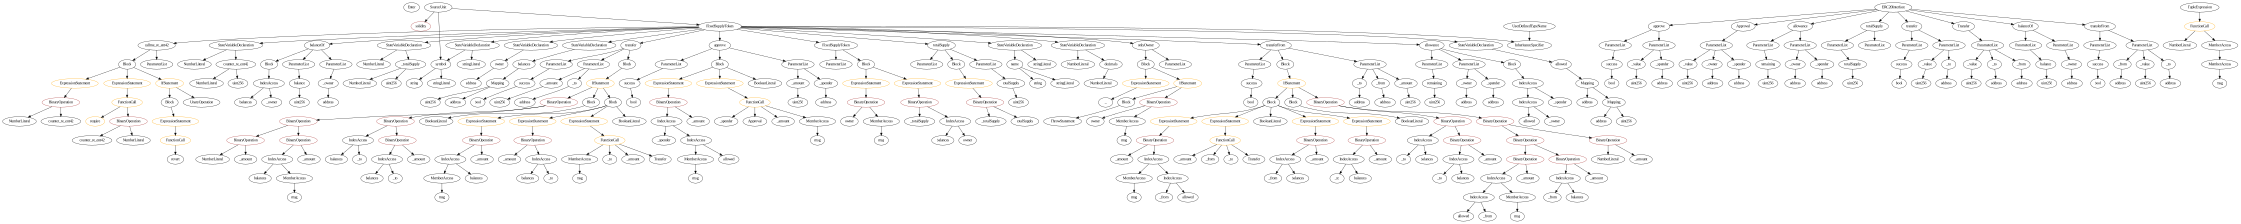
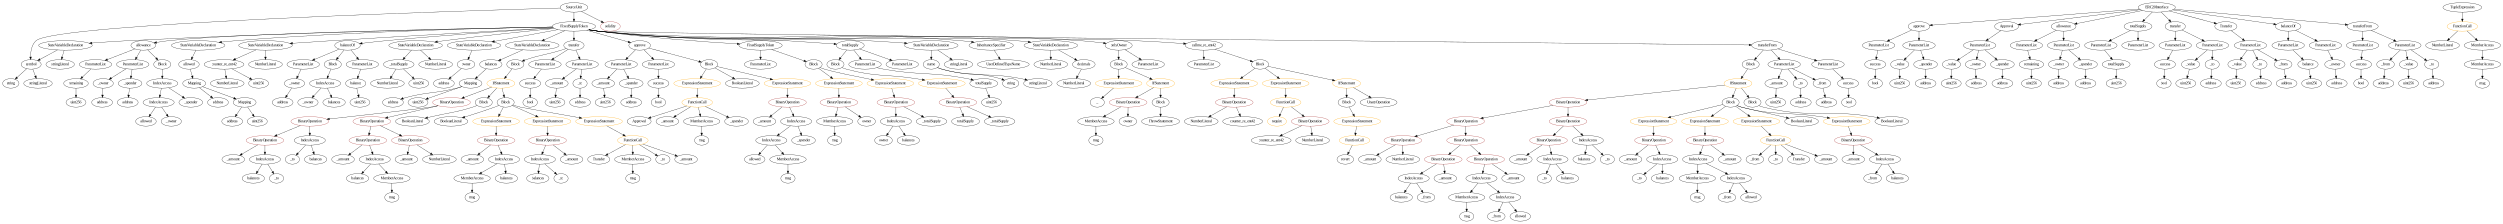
  strict digraph {
    fontname="Liberation Serif"
    node [fontname="Liberation Serif" color=black]
    edge [fontname="Liberation Serif"]
-   Enter [height=0.5 width=0.83628 color=""]
    n2 [height=0.5 label=counter_re_ent42 width=2.0976]
    n3 [height=0.5 label=_owner width=1.0719]
    n4 [height=0.5 label=NumberLiteral width=1.765]
    n5 [height=0.5 label=IndexAccess width=1.6402]
    n6 [height=0.5 label=_to width=0.75]
    n7 [height=0.5 label=balances width=1.1828]
    n8 [height=0.5 label=ParameterList width=1.7095]
    n9 [height=0.5 label=IndexAccess width=1.6402]
    n10 [height=0.5 label=allowed width=1.0858]
    n11 [height=0.5 label=ParameterList width=1.7095]
    n12 [height=0.5 label=success width=1.1135]
    n13 [height=0.5 label=bool width=0.76697]
    n14 [height=0.5 label=uint256 width=1.0442]
    n15 [color=brown height=0.5 label=BinaryOperation width=1.9867]
    n16 [height=0.5 label=_totalSupply width=1.6125]
    n17 [height=0.5 label=IndexAccess width=1.6402]
    n18 [height=0.5 label=balances width=1.1828]
    n19 [height=0.5 label=owner width=0.93331]
    n20 [height=0.5 label=owner width=0.93331]
    n21 [height=0.5 label=address width=1.0996]
    n22 [height=0.5 label=uint256 width=1.0442]
    n23 [height=0.5 label=msg width=0.75]
    n24 [height=0.5 label=uint256 width=1.0442]
    n25 [height=0.5 label=msg width=0.75]
    n26 [color=orange height=0.5 label=ExpressionStatement width=2.458]
    n27 [color=brown height=0.5 label=BinaryOperation width=1.9867]
    n28 [height=0.5 label=owner width=0.93331]
    n29 [height=0.5 label=MemberAccess width=1.9174]
    n30 [height=0.5 label=msg width=0.75]
    n31 [height=0.5 label=Mapping width=1.2105]
    n32 [height=0.5 label=uint256 width=1.0442]
    n33 [height=0.5 label=address width=1.0996]
    n34 [height=0.5 label=transferFrom width=1.6402]
    n35 [height=0.5 label=ParameterList width=1.7095]
    n36 [height=0.5 label=ParameterList width=1.7095]
    n37 [height=0.5 label=Block width=0.90558]
    n38 [height=0.5 label=_to width=0.75]
    n39 [height=0.5 label=_from width=0.93331]
    n40 [height=0.5 label=_amount width=1.1967]
    n41 [height=0.5 label=success width=1.1135]
    n42 [color=orange height=0.5 label=IfStatement width=1.4739]
    n43 [height=0.5 label=address width=1.0996]
    n44 [height=0.5 label=address width=1.0996]
    n45 [height=0.5 label=bool width=0.76697]
    n46 [height=0.5 label=Block width=0.90558]
    n47 [color=brown height=0.5 label=BinaryOperation width=1.9867]
    n48 [height=0.5 label=Block width=0.90558]
    n49 [height=0.5 label=NumberLiteral width=1.765]
    n50 [height=0.5 label=_amount width=1.1967]
    n51 [height=0.5 label=_from width=0.93331]
    n52 [height=0.5 label=ParameterList width=1.7095]
    n53 [height=0.5 label=balance width=1.0719]
    n54 [height=0.5 label=uint256 width=1.0442]
    n55 [height=0.5 label=Mapping width=1.2105]
    n56 [height=0.5 label=address width=1.0996]
    n57 [height=0.5 label=_to width=0.75]
    n58 [height=0.5 label=_value width=0.96103]
    n59 [height=0.5 label=_from width=0.93331]
    n60 [height=0.5 label=_to width=0.75]
    n61 [height=0.5 label=address width=1.0996]
    n62 [height=0.5 label=decimals width=1.1967]
    n63 [height=0.5 label=NumberLiteral width=1.765]
    n64 [height=0.5 label=MemberAccess width=1.9174]
    n65 [height=0.5 label=msg width=0.75]
    n66 [color=brown height=0.5 label=BinaryOperation width=1.9867]
    n67 [color=brown height=0.5 label=BinaryOperation width=1.9867]
    n68 [height=0.5 label=IndexAccess width=1.6402]
    n69 [height=0.5 label=_amount width=1.1967]
    n70 [height=0.5 label=_to width=0.75]
    n71 [height=0.5 label=balances width=1.1828]
    n72 [height=0.5 label=IndexAccess width=1.6402]
    n73 [height=0.5 label=IndexAccess width=1.6402]
    n74 [height=0.5 label=MemberAccess width=1.9174]
    n75 [height=0.5 label=allowed width=1.0858]
    n76 [height=0.5 label=msg width=0.75]
    n77 [height=0.5 label=Block width=0.90558]
    n78 [color=orange height=0.5 label=ExpressionStatement width=2.458]
    n79 [height=0.5 label=BooleanLiteral width=1.7788]
    n80 [color=orange height=0.5 label=ExpressionStatement width=2.458]
    n81 [color=orange height=0.5 label=ExpressionStatement width=2.458]
    n82 [color=orange height=0.5 label=FunctionCall width=1.6125]
    n83 [color=brown height=0.5 label=BinaryOperation width=1.9867]
    n84 [color=brown height=0.5 label=BinaryOperation width=1.9867]
    n85 [height=0.5 label=_to width=0.75]
    n86 [height=0.5 label=_amount width=1.1967]
    n87 [height=0.5 label=Transfer width=1.1689]
    n88 [height=0.5 label=IndexAccess width=1.6402]
    n89 [height=0.5 label=_amount width=1.1967]
    n90 [height=0.5 label=_amount width=1.1967]
    n91 [height=0.5 label=IndexAccess width=1.6402]
    n92 [color=orange height=0.5 label=ExpressionStatement width=2.458]
    n93 [color=brown height=0.5 label=BinaryOperation width=1.9867]
    n94 [height=0.5 label=IndexAccess width=1.6402]
    n95 [height=0.5 label=_amount width=1.1967]
    n96 [height=0.5 label=_to width=0.75]
    n97 [height=0.5 label=balances width=1.1828]
    n98 [height=0.5 label=NumberLiteral width=1.765]
    n99 [height=0.5 label=Block width=0.90558]
    n100 [height=0.5 label=IndexAccess width=1.6402]
    n101 [height=0.5 label=balances width=1.1828]
    n102 [height=0.5 label=_owner width=1.0719]
    n103 [height=0.5 label=MemberAccess width=1.9174]
    n104 [height=0.5 label=msg width=0.75]
    n105 [height=0.5 label=NumberLiteral width=1.765]
    n106 [height=0.5 label=_to width=0.75]
    n107 [height=0.5 label=IndexAccess width=1.6402]
    n108 [height=0.5 label=_from width=0.93331]
    n109 [height=0.5 label=balances width=1.1828]
    n110 [height=0.5 label=NumberLiteral width=1.765]
    n111 [height=0.5 label=MemberAccess width=1.9174]
    n112 [height=0.5 label=msg width=0.75]
    n113 [color=brown height=0.5 label=BinaryOperation width=1.9867]
    n114 [height=0.5 label=_amount width=1.1967]
    n115 [height=0.5 label=NumberLiteral width=1.765]
    n116 [height=0.5 label=Block width=0.90558]
    n117 [color=orange height=0.5 label=ExpressionStatement width=2.458]
    n118 [color=orange height=0.5 label=ExpressionStatement width=2.458]
    n119 [color=orange height=0.5 label=IfStatement width=1.4739]
    n120 [color=orange height=0.5 label=FunctionCall width=1.6125]
    n121 [color=brown height=0.5 label=BinaryOperation width=1.9867]
    n122 [height=0.5 label=Block width=0.90558]
    n123 [height=0.5 label=UnaryOperation width=1.9452]
    n124 [color=orange height=0.5 label=require width=1.0026]
    n125 [color=brown height=0.5 label=BinaryOperation width=1.9867]
    n126 [height=0.5 label=NumberLiteral width=1.765]
    n127 [color=orange height=0.5 label=ExpressionStatement width=2.458]
    n128 [color=brown height=0.5 label=BinaryOperation width=1.9867]
    n129 [color=brown height=0.5 label=BinaryOperation width=1.9867]
    n130 [height=0.5 label=_amount width=1.1967]
    n131 [color=brown height=0.5 label=BinaryOperation width=1.9867]
    n132 [height=0.5 label=_amount width=1.1967]
    n133 [height=0.5 label=IndexAccess width=1.6402]
    n134 [height=0.5 label=MemberAccess width=1.9174]
    n135 [height=0.5 label=IndexAccess width=1.6402]
    n136 [height=0.5 label=allowed width=1.0858]
    n137 [height=0.5 label=_spender width=1.2521]
    n138 [height=0.5 label=address width=1.0996]
    n139 [height=0.5 label=ParameterList width=1.7095]
    n140 [height=0.5 label=totalSupply width=1.4739]
    n141 [height=0.5 label=uint256 width=1.0442]
    n142 [height=0.5 label=address width=1.0996]
    n143 [height=0.5 label=address width=1.0996]
    n144 [height=0.5 label=ParameterList width=1.7095]
    n145 [height=0.5 label=remaining width=1.2798]
    n146 [height=0.5 label=uint256 width=1.0442]
    n147 [height=0.5 label=approve width=1.1412]
    n148 [height=0.5 label=ParameterList width=1.7095]
    n149 [height=0.5 label=ParameterList width=1.7095]
    n150 [height=0.5 label=success width=1.1135]
    n151 [height=0.5 label=_value width=0.96103]
    n152 [height=0.5 label=_spender width=1.2521]
    n153 [height=0.5 label=bool width=0.76697]
    n154 [height=0.5 label=uint256 width=1.0442]
    n155 [height=0.5 label=address width=1.0996]
    n156 [height=0.5 label=_value width=0.96103]
    n157 [height=0.5 label=uint256 width=1.0442]
    n158 [height=0.5 label=counter_re_ent42 width=2.0976]
    n159 [height=0.5 label=NumberLiteral width=1.765]
    n160 [height=0.5 label=revert width=0.87786]
    n161 [height=0.5 label=Approval width=1.266]
    n162 [height=0.5 label=ParameterList width=1.7095]
    n163 [height=0.5 label=_owner width=1.0719]
    n164 [height=0.5 label=_spender width=1.2521]
    n165 [height=0.5 label=address width=1.0996]
    n166 [height=0.5 label=balances width=1.1828]
    n167 [height=0.5 label=BooleanLiteral width=1.7788]
    n168 [height=0.5 label=_owner width=1.0719]
    n169 [height=0.5 label=address width=1.0996]
    n170 [height=0.5 label=IndexAccess width=1.6402]
    n171 [height=0.5 label=_from width=0.93331]
    n172 [height=0.5 label=balances width=1.1828]
    n173 [height=0.5 label=ParameterList width=1.7095]
    n174 [height=0.5 label=success width=1.1135]
    n175 [height=0.5 label=bool width=0.76697]
    n176 [height=0.5 label=ParameterList width=1.7095]
    n177 [height=0.5 label=success width=1.1135]
    n178 [height=0.5 label=bool width=0.76697]
    n179 [height=0.5 label=IndexAccess width=1.6402]
    n180 [height=0.5 label=_spender width=1.2521]
    n181 [color=brown height=0.5 label=BinaryOperation width=1.9867]
    n182 [height=0.5 label=IndexAccess width=1.6402]
    n183 [height=0.5 label=_amount width=1.1967]
    n184 [height=0.5 label=MemberAccess width=1.9174]
    n185 [height=0.5 label=balances width=1.1828]
    n186 [height=0.5 label=msg width=0.75]
    n187 [height=0.5 label=uint256 width=1.0442]
    n188 [height=0.5 label=address width=1.0996]
    n189 [height=0.5 label=_to width=0.75]
    n190 [height=0.5 label=NumberLiteral width=1.765]
    n191 [height=0.5 label=allowance width=1.3076]
    n192 [height=0.5 label=ParameterList width=1.7095]
    n193 [height=0.5 label=ParameterList width=1.7095]
    n194 [height=0.5 label=Block width=0.90558]
    n195 [height=0.5 label=remaining width=1.2798]
    n196 [height=0.5 label=_owner width=1.0719]
    n197 [height=0.5 label=uint256 width=1.0442]
    n198 [height=0.5 label=address width=1.0996]
    n199 [color=orange height=0.5 label=IfStatement width=1.4739]
    n200 [color=brown height=0.5 label=BinaryOperation width=1.9867]
    n201 [height=0.5 label=Block width=0.90558]
    n202 [color=brown height=0.5 label=BinaryOperation width=1.9867]
    n203 [color=brown height=0.5 label=BinaryOperation width=1.9867]
    n204 [height=0.5 label=BooleanLiteral width=1.7788]
    n205 [color=brown height=0.5 label=BinaryOperation width=1.9867]
    n206 [height=0.5 label=IndexAccess width=1.6402]
    n207 [color=brown height=0.5 label=BinaryOperation width=1.9867]
    n208 [height=0.5 label=balances width=1.1828]
    n209 [height=0.5 label=MemberAccess width=1.9174]
    n210 [height=0.5 label=msg width=0.75]
    n211 [height=0.5 label=StateVariableDeclaration width=2.8184]
    n212 [height=0.5 label=allowed width=1.0858]
    n213 [height=0.5 label=Mapping width=1.2105]
    n214 [height=0.5 label=address width=1.0996]
    n215 [height=0.5 label=ERC20Interface width=1.959]
    n216 [height=0.5 label=allowance width=1.3076]
    n217 [height=0.5 label=totalSupply width=1.4739]
    n218 [height=0.5 label=transfer width=1.0719]
    n219 [height=0.5 label=Transfer width=1.1689]
    n220 [height=0.5 label=balanceOf width=1.3491]
    n221 [height=0.5 label=transferFrom width=1.6402]
    n222 [height=0.5 label=ParameterList width=1.7095]
    n223 [height=0.5 label=ParameterList width=1.7095]
    n224 [height=0.5 label=ParameterList width=1.7095]
    n225 [height=0.5 label=ParameterList width=1.7095]
    n226 [height=0.5 label=ParameterList width=1.7095]
    n227 [height=0.5 label=ParameterList width=1.7095]
    n228 [height=0.5 label=ParameterList width=1.7095]
    n229 [height=0.5 label=_owner width=1.0719]
    n230 [height=0.5 label=_spender width=1.2521]
    n231 [height=0.5 label=totalSupply width=1.4739]
    n232 [height=0.5 label=_value width=0.96103]
    n233 [height=0.5 label=_to width=0.75]
    n234 [height=0.5 label=_from width=0.93331]
    n235 [height=0.5 label=_owner width=1.0719]
    n236 [height=0.5 label=_from width=0.93331]
    n237 [height=0.5 label=_value width=0.96103]
    n238 [height=0.5 label=_to width=0.75]
    n239 [height=0.5 label=string width=0.864]
    n240 [height=0.5 label=_amount width=1.1967]
    n241 [height=0.5 label=SourceUnit width=1.46]
    n242 [color=brown height=0.5 label=solidity width=1.0442]
    n243 [height=0.5 label=FixedSupplyToken width=2.2778]
    n244 [height=0.5 label=symbol width=1.0581]
    n245 [height=0.5 label=StateVariableDeclaration width=2.8184]
    n246 [height=0.5 label=StateVariableDeclaration width=2.8184]
    n247 [height=0.5 label=balanceOf width=1.3491]
    n248 [height=0.5 label=StateVariableDeclaration width=2.8184]
    n249 [height=0.5 label=StateVariableDeclaration width=2.8184]
    n250 [height=0.5 label=StateVariableDeclaration width=2.8184]
    n251 [height=0.5 label=transfer width=1.0719]
    n252 [height=0.5 label=callme_re_ent42 width=1.9729]
    n253 [height=0.5 label=approve width=1.1412]
    n254 [height=0.5 label=FixedSupplyToken width=2.2778]
    n255 [height=0.5 label=totalSupply width=1.4739]
    n256 [height=0.5 label=StateVariableDeclaration width=2.8184]
    n257 [height=0.5 label=InheritanceSpecifier width=2.3333]
    n258 [height=0.5 label=StateVariableDeclaration width=2.8184]
    n259 [height=0.5 label=onlyOwner width=1.4323]
    n260 [height=0.5 label=stringLiteral width=1.5016]
    n261 [height=0.5 label=counter_re_ent42 width=2.0976]
    n262 [height=0.5 label=ParameterList width=1.7095]
    n263 [height=0.5 label=ParameterList width=1.7095]
    n264 [height=0.5 label=_totalSupply width=1.6125]
    n265 [height=0.5 label=balances width=1.1828]
    n266 [height=0.5 label=ParameterList width=1.7095]
    n267 [height=0.5 label=Block width=0.90558]
    n268 [height=0.5 label=ParameterList width=1.7095]
    n269 [height=0.5 label=Block width=0.90558]
    n270 [height=0.5 label=ParameterList width=1.7095]
    n271 [height=0.5 label=Block width=0.90558]
    n272 [height=0.5 label=ParameterList width=1.7095]
    n273 [height=0.5 label=ParameterList width=1.7095]
    n274 [height=0.5 label=Block width=0.90558]
    n275 [height=0.5 label=stringLiteral width=1.5016]
    n276 [height=0.5 label=name width=0.83628]
    n277 [height=0.5 label=UserDefinedTypeName width=2.7214]
    n278 [height=0.5 label=ParameterList width=1.7095]
    n279 [height=0.5 label=Block width=0.90558]
    n280 [height=0.5 label=ThrowStatement width=2.0006]
    n281 [height=0.5 label=address width=1.0996]
    n282 [height=0.5 label=stringLiteral width=1.5016]
    n283 [height=0.5 label=string width=0.864]
    n284 [height=0.5 label=MemberAccess width=1.9174]
    n285 [height=0.5 label=msg width=0.75]
    n286 [color=orange height=0.5 label=ExpressionStatement width=2.458]
    n287 [color=orange height=0.5 label=FunctionCall width=1.6125]
    n288 [height=0.5 label=_spender width=1.2521]
    n289 [height=0.5 label=Approval width=1.266]
    n290 [height=0.5 label=uint256 width=1.0442]
    n291 [height=0.5 label=address width=1.0996]
    n292 [color=orange height=0.5 label=ExpressionStatement width=2.458]
    n293 [color=orange height=0.5 label=FunctionCall width=1.6125]
    n294 [color=orange height=0.5 label=ExpressionStatement width=2.458]
    n295 [height=0.5 label=address width=1.0996]
    n296 [height=0.5 label=uint256 width=1.0442]
    n297 [color=brown height=0.5 label=BinaryOperation width=1.9867]
    n298 [color=orange height=0.5 label=ExpressionStatement width=2.458]
    n299 [height=0.5 label=BooleanLiteral width=1.7788]
    n300 [color=orange height=0.5 label=ExpressionStatement width=2.458]
    n301 [height=0.5 label=MemberAccess width=1.9174]
    n302 [height=0.5 label=IndexAccess width=1.6402]
    n303 [height=0.5 label=_amount width=1.1967]
    n304 [height=0.5 label=balances width=1.1828]
    n305 [height=0.5 label=_to width=0.75]
    n306 [height=0.5 label=balances width=1.1828]
    n307 [height=0.5 label=uint256 width=1.0442]
    n308 [color=brown height=0.5 label=BinaryOperation width=1.9867]
    n309 [height=0.5 label=NumberLiteral width=1.765]
    n310 [height=0.5 label=_amount width=1.1967]
    n311 [height=0.5 label=Block width=0.90558]
    n312 [height=0.5 label=Transfer width=1.1689]
    n313 [color=orange height=0.5 label=FunctionCall width=1.6125]
    n314 [height=0.5 label=_amount width=1.1967]
    n315 [height=0.5 label=_from width=0.93331]
    n316 [height=0.5 label=_amount width=1.1967]
    n317 [height=0.5 label=balance width=1.0719]
    n318 [height=0.5 label=uint256 width=1.0442]
    n319 [height=0.5 label=owner width=0.93331]
    n320 [height=0.5 label=uint256 width=1.0442]
    n321 [height=0.5 label=uint256 width=1.0442]
    n322 [height=0.5 label=IndexAccess width=1.6402]
    n323 [height=0.5 label=allowed width=1.0858]
    n324 [height=0.5 label=stringLiteral width=1.5016]
    n325 [color=orange height=0.5 label=FunctionCall width=1.6125]
    n326 [height=0.5 label=MemberAccess width=1.9174]
    n327 [height=0.5 label=_amount width=1.1967]
    n328 [height=0.5 label=address width=1.0996]
    n329 [height=0.5 label=uint256 width=1.0442]
    n330 [height=0.5 label=address width=1.0996]
    n331 [height=0.5 label=success width=1.1135]
    n332 [height=0.5 label=bool width=0.76697]
    n333 [height=0.5 label=address width=1.0996]
    n334 [height=0.5 label=BooleanLiteral width=1.7788]
    n335 [color=brown height=0.5 label=BinaryOperation width=1.9867]
    n336 [height=0.5 label=_to width=0.75]
    n337 [height=0.5 label=address width=1.0996]
    n338 [color=orange height=0.5 label=ExpressionStatement width=2.458]
    n339 [height=0.5 label=_spender width=1.2521]
    n340 [color=brown height=0.5 label=BinaryOperation width=1.9867]
    n341 [height=0.5 label=IndexAccess width=1.6402]
    n342 [height=0.5 label=_amount width=1.1967]
    n343 [color=brown height=0.5 label=BinaryOperation width=1.9867]
    n344 [height=0.5 label=_amount width=1.1967]
    n345 [height=0.5 label=_ width=0.75]
    n346 [color=orange height=0.5 label=ExpressionStatement width=2.458]
    n347 [color=orange height=0.5 label=ExpressionStatement width=2.458]
    n348 [color=orange height=0.5 label=IfStatement width=1.4739]
    n349 [height=0.5 label=_spender width=1.2521]
    n350 [height=0.5 label=_totalSupply width=1.6125]
    n351 [color=brown height=0.5 label=BinaryOperation width=1.9867]
    n352 [height=0.5 label=totalSupply width=1.4739]
    n353 [height=0.5 label=TupleExpression width=2.0422]
    n5 -> n6
    n5 -> n7
    n9 -> n3
    n9 -> n10
    n11 -> n12
    n12 -> n13
    n15 -> n16
    n15 -> n17
    n17 -> n18
    n17 -> n19
    n20 -> n21
    n26 -> n27
    n27 -> n28
    n27 -> n29
    n29 -> n30
    n31 -> n32
    n31 -> n33
    n34 -> n35
    n34 -> n36
    n34 -> n37
    n35 -> n38
    n35 -> n39
    n35 -> n40
    n36 -> n41
    n37 -> n42
    n38 -> n43
    n39 -> n44
    n40 -> n22
    n41 -> n45
    n42 -> n46
    n42 -> n47
    n42 -> n48
    n46 -> n167
    n47 -> n66
    n47 -> n297
    n48 -> n92
    n48 -> n292
    n48 -> n298
    n48 -> n299
    n48 -> n300
    n52 -> n53
    n53 -> n54
    n55 -> n24
    n55 -> n56
    n58 -> n14
    n60 -> n61
    n62 -> n63
    n64 -> n65
    n66 -> n5
    n66 -> n67
    n67 -> n68
    n67 -> n69
    n68 -> n70
    n68 -> n71
    n72 -> n73
    n72 -> n74
    n73 -> n51
    n73 -> n75
    n74 -> n76
    n77 -> n78
    n77 -> n79
    n77 -> n80
    n77 -> n81
    n78 -> n82
    n80 -> n83
    n81 -> n84
    n82 -> n64
    n82 -> n85
    n82 -> n86
    n82 -> n87
    n83 -> n88
    n83 -> n89
    n84 -> n90
    n84 -> n91
    n88 -> n166
    n88 -> n209
    n91 -> n106
    n91 -> n306
    n92 -> n93
    n93 -> n94
    n93 -> n95
    n94 -> n96
    n94 -> n97
    n99 -> n100
    n100 -> n101
    n100 -> n102
    n103 -> n104
    n107 -> n108
    n107 -> n109
    n111 -> n112
    n113 -> n72
    n113 -> n114
    n116 -> n117
    n116 -> n118
    n116 -> n119
    n117 -> n120
    n118 -> n121
    n119 -> n122
    n119 -> n123
    n120 -> n124
    n120 -> n125
    n121 -> n2
    n121 -> n126
    n122 -> n127
    n125 -> n158
    n125 -> n159
    n127 -> n293
    n128 -> n113
    n128 -> n129
    n129 -> n107
    n129 -> n130
    n131 -> n132
    n131 -> n133
    n133 -> n134
    n133 -> n135
    n134 -> n23
    n135 -> n59
    n135 -> n136
    n137 -> n138
    n139 -> n140
    n140 -> n141
    n144 -> n145
    n145 -> n146
    n147 -> n148
    n147 -> n149
    n148 -> n150
    n149 -> n151
    n149 -> n152
    n150 -> n153
    n151 -> n154
    n152 -> n155
    n156 -> n157
    n161 -> n162
    n162 -> n156
    n162 -> n163
    n162 -> n164
    n163 -> n165
    n164 -> n143
    n168 -> n169
    n170 -> n171
    n170 -> n172
    n173 -> n174
    n174 -> n175
    n176 -> n177
    n177 -> n178
    n179 -> n9
    n179 -> n180
    n181 -> n182
    n181 -> n183
    n182 -> n184
    n182 -> n185
    n184 -> n186
    n191 -> n192
    n191 -> n193
    n191 -> n194
    n192 -> n195
    n193 -> n137
    n193 -> n196
    n194 -> n179
    n195 -> n197
    n196 -> n198
    n199 -> n77
    n199 -> n200
    n199 -> n201
    n200 -> n202
    n200 -> n203
    n201 -> n204
    n202 -> n205
    n202 -> n206
    n203 -> n181
    n203 -> n207
    n205 -> n302
    n205 -> n303
    n206 -> n208
    n206 -> n305
    n207 -> n4
    n207 -> n240
    n209 -> n210
    n211 -> n212
    n212 -> n213
    n213 -> n55
    n213 -> n214
    n215 -> n147
    n215 -> n161
    n215 -> n216
    n215 -> n217
    n215 -> n218
    n215 -> n219
    n215 -> n220
    n215 -> n221
    n216 -> n144
    n216 -> n222
    n217 -> n223
    n217 -> n224
    n218 -> n176
    n218 -> n225
    n219 -> n226
    n220 -> n52
    n220 -> n227
    n221 -> n173
    n221 -> n228
    n222 -> n229
    n222 -> n230
    n223 -> n231
    n225 -> n232
    n225 -> n233
    n226 -> n58
    n226 -> n60
    n226 -> n234
    n227 -> n235
    n228 -> n236
    n228 -> n237
    n228 -> n238
    n229 -> n291
    n230 -> n281
    n231 -> n329
    n232 -> n321
    n233 -> n188
    n234 -> n330
    n235 -> n142
    n236 -> n295
    n237 -> n187
    n238 -> n333
    n241 -> n242
    n241 -> n243
    n241 -> n244
    n243 -> n34
    n243 -> n191
    n243 -> n211
    n243 -> n245
    n243 -> n246
    n243 -> n247
    n243 -> n248
    n243 -> n249
    n243 -> n250
    n243 -> n251
    n243 -> n252
    n243 -> n253
    n243 -> n254
    n243 -> n255
    n243 -> n256
    n243 -> n257
    n243 -> n258
    n243 -> n259
    n244 -> n282
    n244 -> n283
    n245 -> n244
    n245 -> n260
    n246 -> n98
    n246 -> n261
    n247 -> n99
    n247 -> n262
    n247 -> n263
    n248 -> n115
    n248 -> n264
    n249 -> n20
    n250 -> n265
    n251 -> n11
    n251 -> n266
    n251 -> n267
    n252 -> n8
    n252 -> n116
    n253 -> n268
    n253 -> n269
    n253 -> n270
    n254 -> n271
    n254 -> n272
    n255 -> n139
    n255 -> n273
    n255 -> n274
    n256 -> n275
    n256 -> n276
-   n277 -> n257
+   n257 -> n277
    n258 -> n62
    n258 -> n105
    n259 -> n278
    n259 -> n279
    n261 -> n49
    n261 -> n296
    n262 -> n317
    n263 -> n168
    n264 -> n190
    n264 -> n320
    n265 -> n31
    n266 -> n327
    n266 -> n336
    n267 -> n199
    n268 -> n331
    n269 -> n286
    n269 -> n334
    n269 -> n338
    n270 -> n316
    n270 -> n339
    n271 -> n26
    n271 -> n294
    n274 -> n346
    n276 -> n239
    n276 -> n324
    n279 -> n347
    n279 -> n348
    n284 -> n285
    n286 -> n287
    n287 -> n50
    n287 -> n111
    n287 -> n288
    n287 -> n289
    n292 -> n131
    n293 -> n160
    n294 -> n15
    n297 -> n128
    n297 -> n308
    n298 -> n313
    n300 -> n343
    n301 -> n25
    n302 -> n57
    n302 -> n304
    n308 -> n309
    n308 -> n310
    n311 -> n280
    n313 -> n189
    n313 -> n312
    n313 -> n314
    n313 -> n315
    n316 -> n307
    n317 -> n318
    n322 -> n103
    n322 -> n323
    n325 -> n110
    n325 -> n326
    n326 -> n301
    n327 -> n290
    n331 -> n332
    n335 -> n284
    n335 -> n319
    n336 -> n337
    n338 -> n340
    n339 -> n328
    n340 -> n341
    n340 -> n342
    n341 -> n322
    n341 -> n349
    n343 -> n170
    n343 -> n344
    n346 -> n351
    n347 -> n345
    n348 -> n311
    n348 -> n335
    n351 -> n350
    n351 -> n352
    n353 -> n325
  }
